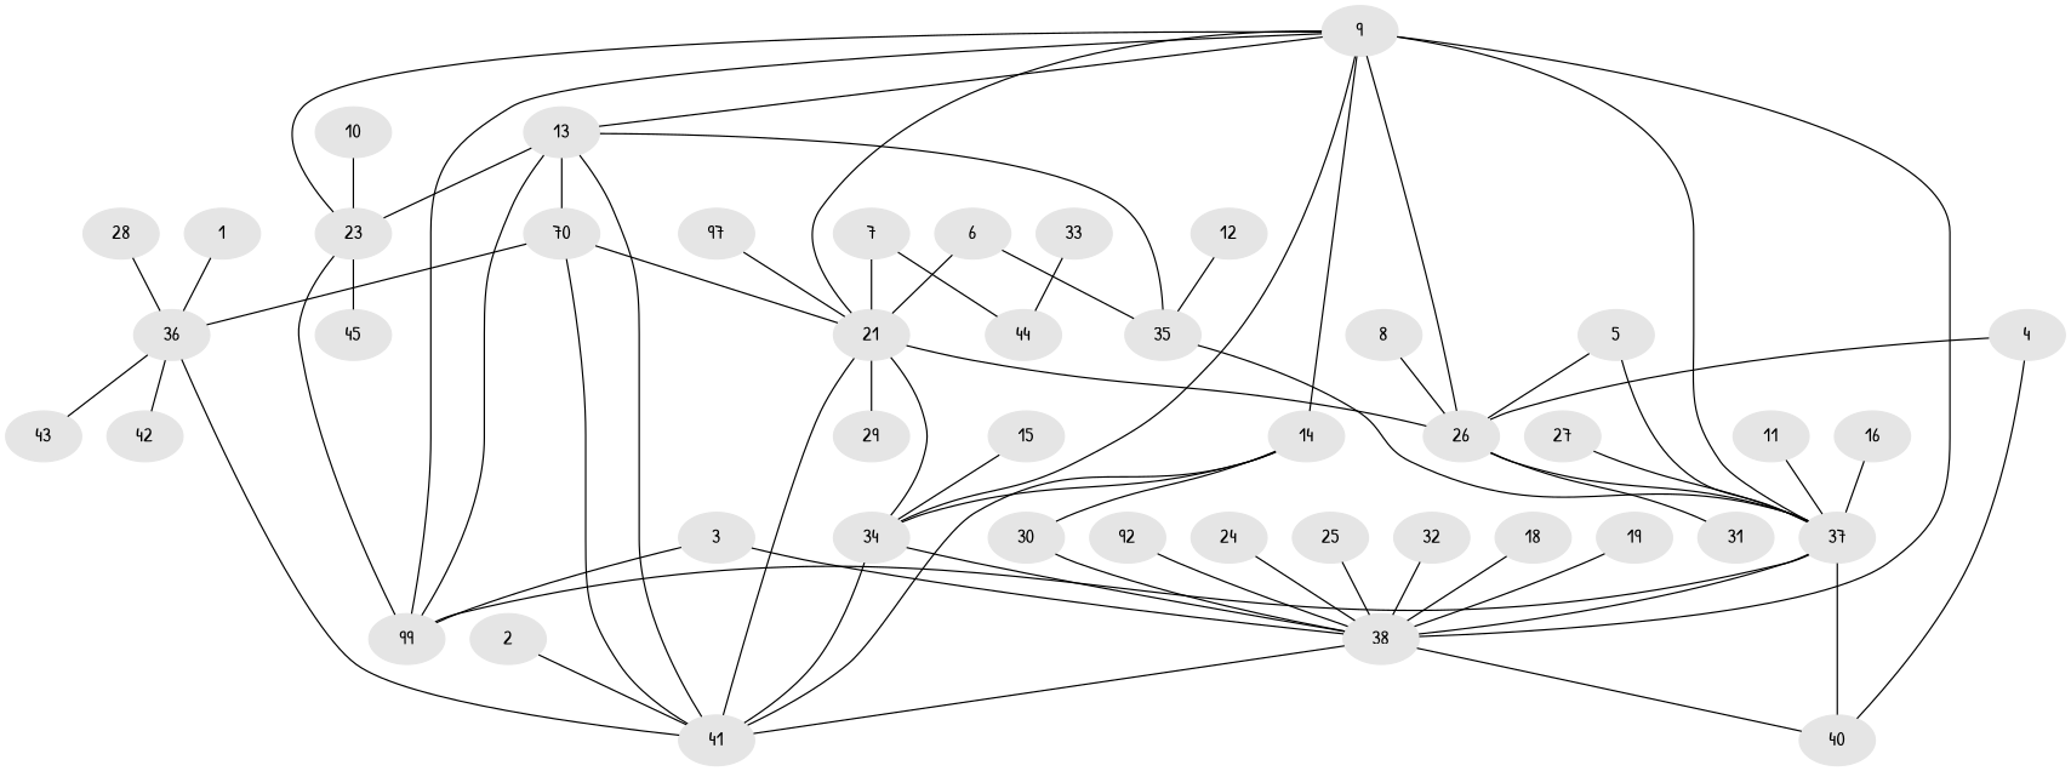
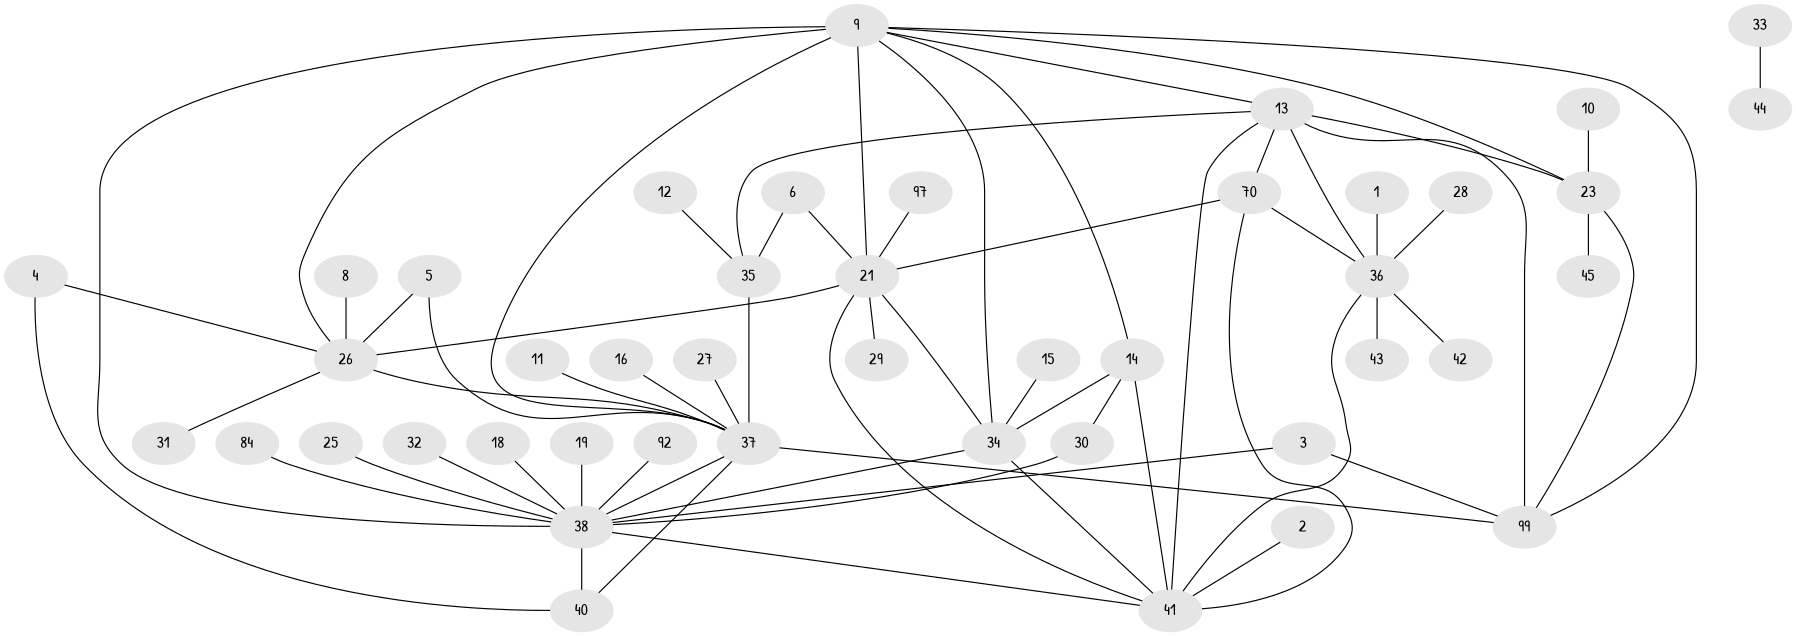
  graph {
    fontname="Patrick Hand"
    node [color=gray90 fontname="Patrick Hand" style=filled]
    edge [fontname="Patrick Hand" weight=1.0]
    1
    36
    41
    42
    43
    2
    3
    38
    n9 [label=99]
    40
    4
    26
    37
    31
    5
    6
    21
    35
    34
    29
-   7
    44
    8
    9
    13
    14
    23
    n28 [label=70]
    30
    45
    10
    11
    12
    15
    16
    n36 [label=97]
    18
    19
    n39 [label=92]
-   24
+   24 [label=84]
    25
    27
    28
    32
    33
    1 -- 36
    36 -- 41
    36 -- 42
    36 -- 43
    2 -- 41
    3 -- 38
    3 -- n9
    38 -- 41
    38 -- 40
    4 -- 40
    4 -- 26
    26 -- 37 [weight=2.0]
    26 -- 31
    37 -- 38
    37 -- n9
    37 -- 40
    5 -- 26
    5 -- 37 [weight=2.0]
    6 -- 21
    6 -- 35
    21 -- 41
    21 -- 26
    21 -- 34
    21 -- 29
    35 -- 37
    34 -- 41
    34 -- 38
-   7 -- 21 [weight=3.0]
-   7 -- 44
    8 -- 26
    9 -- 38 [weight=2.0]
    9 -- n9
    9 -- 26 [weight=2.0]
    9 -- 37
    9 -- 21
    9 -- 34
    9 -- 13
    9 -- 14
    9 -- 23
+   13 -- 36
    13 -- 41
    13 -- n9
    13 -- 35
    13 -- 23 [weight=2.0]
    13 -- n28
    14 -- 41
    14 -- 34
    14 -- 30
    23 -- n9
    23 -- 45
    n28 -- 36
    n28 -- 41
    n28 -- 21
    30 -- 38
    10 -- 23
    11 -- 37
    12 -- 35
    15 -- 34
    16 -- 37
    n36 -- 21
    18 -- 38
    19 -- 38
    n39 -- 38
    24 -- 38
    25 -- 38
    27 -- 37
    28 -- 36
    32 -- 38
    33 -- 44
  }
